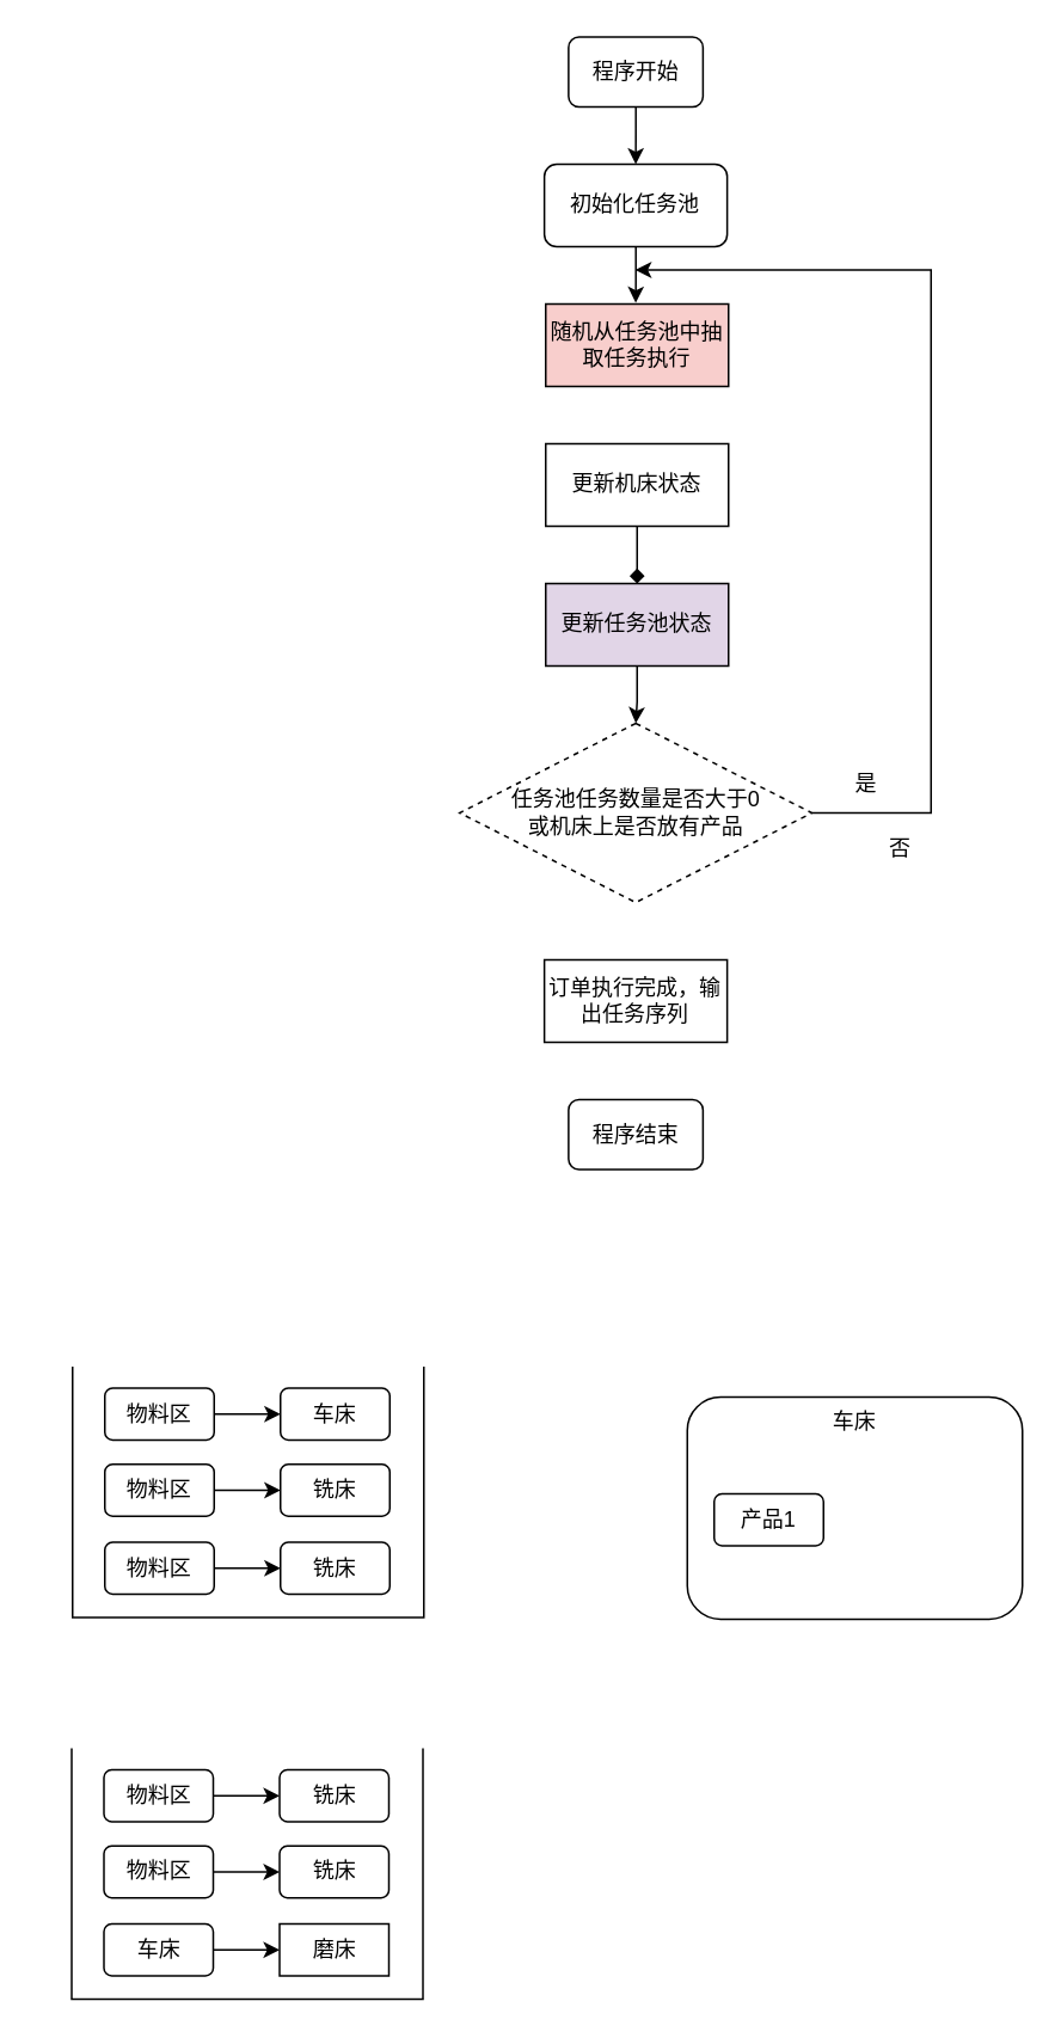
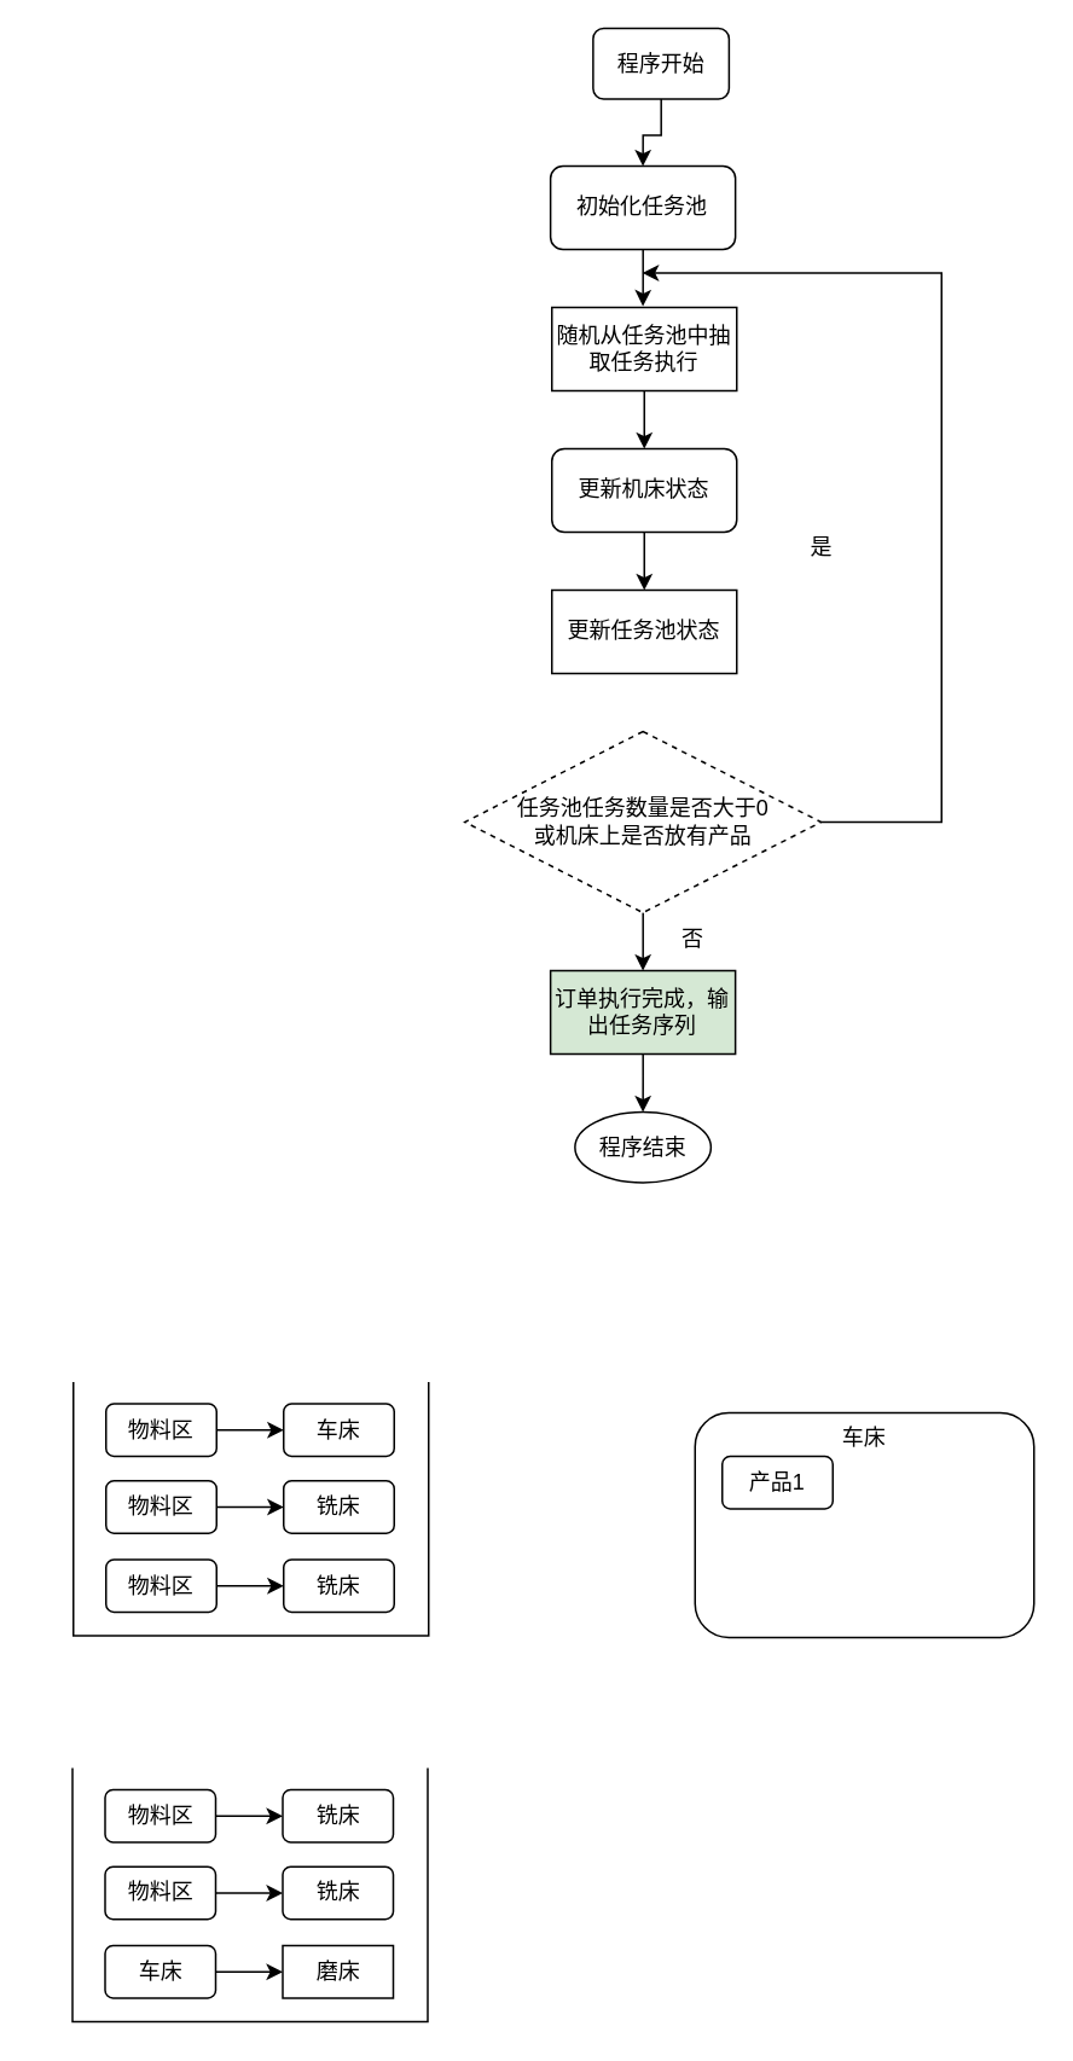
  <mxCell id="0" />
  <mxCell id="1" parent="0" />
  <mxCell id="2" style="edgeStyle=orthogonalEdgeStyle;rounded=0;orthogonalLoop=1;jettySize=auto;html=1;entryX=0.5;entryY=0;entryDx=0;entryDy=0;" edge="1" parent="1" source="3" target="5"><mxGeometry relative="1" as="geometry" /></mxCell>
- <mxCell id="3" value="程序开始" style="rounded=1;whiteSpace=wrap;html=1;" vertex="1" parent="1"><mxGeometry x="316.75" y="20" width="75" height="39" as="geometry" /></mxCell>
+ <mxCell id="3" value="程序开始" style="rounded=1;whiteSpace=wrap;html=1;" vertex="1" parent="1"><mxGeometry x="326.75" y="15" width="75" height="39" as="geometry" /></mxCell>
  <mxCell id="4" style="edgeStyle=orthogonalEdgeStyle;rounded=0;orthogonalLoop=1;jettySize=auto;html=1;" edge="1" parent="1" source="5"><mxGeometry relative="1" as="geometry"><mxPoint x="354.25" y="168.333" as="targetPoint" /></mxGeometry></mxCell>
  <mxCell id="5" value="初始化任务池" style="whiteSpace=wrap;html=1;rounded=1;" vertex="1" parent="1"><mxGeometry x="303.25" y="91" width="102" height="46" as="geometry" /></mxCell>
- <mxCell id="7" value="随机从任务池中抽取任务执行" style="rounded=0;whiteSpace=wrap;html=1;fillColor=#f8cecc;" vertex="1" parent="1"><mxGeometry x="304" y="169" width="102" height="46" as="geometry" /></mxCell>
- <mxCell id="8" style="edgeStyle=orthogonalEdgeStyle;rounded=0;orthogonalLoop=1;jettySize=auto;html=1;entryX=0.5;entryY=0;entryDx=0;entryDy=0;endArrow=diamond;" edge="1" parent="1" source="9" target="11"><mxGeometry relative="1" as="geometry" /></mxCell>
- <mxCell id="9" value="更新机床状态" style="rounded=0;whiteSpace=wrap;html=1;" vertex="1" parent="1"><mxGeometry x="304" y="247" width="102" height="46" as="geometry" /></mxCell>
- <mxCell id="10" style="edgeStyle=orthogonalEdgeStyle;rounded=0;orthogonalLoop=1;jettySize=auto;html=1;entryX=0.5;entryY=0;entryDx=0;entryDy=0;" edge="1" parent="1" source="11" target="14"><mxGeometry relative="1" as="geometry" /></mxCell>
- <mxCell id="11" value="更新任务池状态" style="rounded=0;whiteSpace=wrap;html=1;fillColor=#e1d5e7;" vertex="1" parent="1"><mxGeometry x="304" y="325" width="102" height="46" as="geometry" /></mxCell>
+ <mxCell id="6" style="edgeStyle=orthogonalEdgeStyle;rounded=0;orthogonalLoop=1;jettySize=auto;html=1;" edge="1" parent="1" source="7" target="9"><mxGeometry relative="1" as="geometry" /></mxCell>
+ <mxCell id="7" value="随机从任务池中抽取任务执行" style="rounded=0;whiteSpace=wrap;html=1;" vertex="1" parent="1"><mxGeometry x="304" y="169" width="102" height="46" as="geometry" /></mxCell>
+ <mxCell id="8" style="edgeStyle=orthogonalEdgeStyle;rounded=0;orthogonalLoop=1;jettySize=auto;html=1;entryX=0.5;entryY=0;entryDx=0;entryDy=0;" edge="1" parent="1" source="9" target="11"><mxGeometry relative="1" as="geometry" /></mxCell>
+ <mxCell id="9" value="更新机床状态" style="whiteSpace=wrap;html=1;rounded=1;" vertex="1" parent="1"><mxGeometry x="304" y="247" width="102" height="46" as="geometry" /></mxCell>
+ <mxCell id="11" value="更新任务池状态" style="rounded=0;whiteSpace=wrap;html=1;" vertex="1" parent="1"><mxGeometry x="304" y="325" width="102" height="46" as="geometry" /></mxCell>
  <mxCell id="12" style="edgeStyle=orthogonalEdgeStyle;rounded=0;orthogonalLoop=1;jettySize=auto;html=1;" edge="1" parent="1" source="14"><mxGeometry relative="1" as="geometry"><mxPoint x="354" y="150" as="targetPoint" /><Array as="points"><mxPoint x="519" y="453" /><mxPoint x="519" y="150" /></Array></mxGeometry></mxCell>
+ <mxCell id="13" style="edgeStyle=orthogonalEdgeStyle;rounded=0;orthogonalLoop=1;jettySize=auto;html=1;entryX=0.5;entryY=0;entryDx=0;entryDy=0;" edge="1" parent="1" source="14" target="17"><mxGeometry relative="1" as="geometry" /></mxCell>
  <mxCell id="14" value="任务池任务数量是否大于0&lt;br&gt;或机床上是否放有产品" style="rhombus;whiteSpace=wrap;html=1;dashed=1;" vertex="1" parent="1"><mxGeometry x="256" y="403" width="196.5" height="100" as="geometry" /></mxCell>
- <mxCell id="15" value="是" style="text;html=1;strokeColor=none;fillColor=none;align=center;verticalAlign=middle;whiteSpace=wrap;rounded=0;" vertex="1" parent="1"><mxGeometry x="452.5" y="422" width="60" height="30" as="geometry" /></mxCell>
- <mxCell id="17" value="订单执行完成，输出任务序列" style="rounded=0;whiteSpace=wrap;html=1;" vertex="1" parent="1"><mxGeometry x="303.25" y="535" width="102" height="46" as="geometry" /></mxCell>
- <mxCell id="18" value="程序结束" style="rounded=1;whiteSpace=wrap;html=1;" vertex="1" parent="1"><mxGeometry x="316.75" y="613" width="75" height="39" as="geometry" /></mxCell>
- <mxCell id="19" value="否" style="text;html=1;strokeColor=none;fillColor=none;align=center;verticalAlign=middle;whiteSpace=wrap;rounded=0;" vertex="1" parent="1"><mxGeometry x="472" y="458" width="60" height="30" as="geometry" /></mxCell>
+ <mxCell id="15" value="是" style="text;html=1;strokeColor=none;fillColor=none;align=center;verticalAlign=middle;whiteSpace=wrap;rounded=0;" vertex="1" parent="1"><mxGeometry x="422.5" y="287" width="60" height="30" as="geometry" /></mxCell>
+ <mxCell id="16" style="edgeStyle=orthogonalEdgeStyle;rounded=0;orthogonalLoop=1;jettySize=auto;html=1;entryX=0.5;entryY=0;entryDx=0;entryDy=0;" edge="1" parent="1" source="17" target="18"><mxGeometry relative="1" as="geometry" /></mxCell>
+ <mxCell id="17" value="订单执行完成，输出任务序列" style="rounded=0;whiteSpace=wrap;html=1;fillColor=#d5e8d4;" vertex="1" parent="1"><mxGeometry x="303.25" y="535" width="102" height="46" as="geometry" /></mxCell>
+ <mxCell id="18" value="程序结束" style="ellipse;whiteSpace=wrap;html=1;" vertex="1" parent="1"><mxGeometry x="316.75" y="613" width="75" height="39" as="geometry" /></mxCell>
+ <mxCell id="19" value="否" style="text;html=1;strokeColor=none;fillColor=none;align=center;verticalAlign=middle;whiteSpace=wrap;rounded=0;" vertex="1" parent="1"><mxGeometry x="352" y="503" width="60" height="30" as="geometry" /></mxCell>
  <mxCell id="20" value="" style="rounded=0;whiteSpace=wrap;html=1;" vertex="1" parent="1"><mxGeometry x="40" y="760" width="196" height="142" as="geometry" /></mxCell>
  <mxCell id="21" value="" style="rounded=0;whiteSpace=wrap;html=1;strokeColor=none;" vertex="1" parent="1"><mxGeometry x="21" y="702" width="235" height="60" as="geometry" /></mxCell>
  <mxCell id="22" style="edgeStyle=orthogonalEdgeStyle;rounded=0;orthogonalLoop=1;jettySize=auto;html=1;entryX=0;entryY=0.5;entryDx=0;entryDy=0;" edge="1" parent="1" source="23" target="24"><mxGeometry relative="1" as="geometry" /></mxCell>
  <mxCell id="23" value="物料区" style="rounded=1;whiteSpace=wrap;html=1;" vertex="1" parent="1"><mxGeometry x="58" y="774" width="61" height="29" as="geometry" /></mxCell>
  <mxCell id="24" value="车床" style="rounded=1;whiteSpace=wrap;html=1;" vertex="1" parent="1"><mxGeometry x="156" y="774" width="61" height="29" as="geometry" /></mxCell>
  <mxCell id="25" style="edgeStyle=orthogonalEdgeStyle;rounded=0;orthogonalLoop=1;jettySize=auto;html=1;entryX=0;entryY=0.5;entryDx=0;entryDy=0;" edge="1" parent="1" source="26" target="29"><mxGeometry relative="1" as="geometry" /></mxCell>
  <mxCell id="26" value="物料区" style="rounded=1;whiteSpace=wrap;html=1;" vertex="1" parent="1"><mxGeometry x="58" y="816.5" width="61" height="29" as="geometry" /></mxCell>
  <mxCell id="27" style="edgeStyle=orthogonalEdgeStyle;rounded=0;orthogonalLoop=1;jettySize=auto;html=1;entryX=0;entryY=0.5;entryDx=0;entryDy=0;" edge="1" parent="1" source="28" target="30"><mxGeometry relative="1" as="geometry" /></mxCell>
  <mxCell id="28" value="物料区" style="rounded=1;whiteSpace=wrap;html=1;" vertex="1" parent="1"><mxGeometry x="58" y="860" width="61" height="29" as="geometry" /></mxCell>
  <mxCell id="29" value="铣床" style="rounded=1;whiteSpace=wrap;html=1;" vertex="1" parent="1"><mxGeometry x="156" y="816.5" width="61" height="29" as="geometry" /></mxCell>
  <mxCell id="30" value="铣床" style="rounded=1;whiteSpace=wrap;html=1;" vertex="1" parent="1"><mxGeometry x="156" y="860" width="61" height="29" as="geometry" /></mxCell>
  <mxCell id="31" value="车床" style="rounded=1;whiteSpace=wrap;html=1;verticalAlign=top;" vertex="1" parent="1"><mxGeometry x="383" y="779" width="187" height="124" as="geometry" /></mxCell>
- <mxCell id="32" value="产品1" style="rounded=1;whiteSpace=wrap;html=1;" vertex="1" parent="1"><mxGeometry x="398" y="833" width="61" height="29" as="geometry" /></mxCell>
+ <mxCell id="32" value="产品1" style="rounded=1;whiteSpace=wrap;html=1;" vertex="1" parent="1"><mxGeometry x="398" y="803" width="61" height="29" as="geometry" /></mxCell>
  <mxCell id="33" value="" style="rounded=0;whiteSpace=wrap;html=1;" vertex="1" parent="1"><mxGeometry x="39.5" y="973" width="196" height="142" as="geometry" /></mxCell>
  <mxCell id="34" value="" style="rounded=0;whiteSpace=wrap;html=1;strokeColor=none;" vertex="1" parent="1"><mxGeometry x="20.5" y="915" width="235" height="60" as="geometry" /></mxCell>
  <mxCell id="35" style="edgeStyle=orthogonalEdgeStyle;rounded=0;orthogonalLoop=1;jettySize=auto;html=1;entryX=0;entryY=0.5;entryDx=0;entryDy=0;" edge="1" parent="1" source="36" target="37"><mxGeometry relative="1" as="geometry" /></mxCell>
  <mxCell id="36" value="物料区" style="rounded=1;whiteSpace=wrap;html=1;" vertex="1" parent="1"><mxGeometry x="57.5" y="987" width="61" height="29" as="geometry" /></mxCell>
  <mxCell id="37" value="铣床" style="rounded=1;whiteSpace=wrap;html=1;" vertex="1" parent="1"><mxGeometry x="155.5" y="987" width="61" height="29" as="geometry" /></mxCell>
  <mxCell id="38" style="edgeStyle=orthogonalEdgeStyle;rounded=0;orthogonalLoop=1;jettySize=auto;html=1;entryX=0;entryY=0.5;entryDx=0;entryDy=0;" edge="1" parent="1" source="39" target="42"><mxGeometry relative="1" as="geometry" /></mxCell>
  <mxCell id="39" value="物料区" style="rounded=1;whiteSpace=wrap;html=1;" vertex="1" parent="1"><mxGeometry x="57.5" y="1029.5" width="61" height="29" as="geometry" /></mxCell>
  <mxCell id="40" style="edgeStyle=orthogonalEdgeStyle;rounded=0;orthogonalLoop=1;jettySize=auto;html=1;entryX=0;entryY=0.5;entryDx=0;entryDy=0;" edge="1" parent="1" source="41" target="43"><mxGeometry relative="1" as="geometry" /></mxCell>
  <mxCell id="41" value="车床" style="rounded=1;whiteSpace=wrap;html=1;" vertex="1" parent="1"><mxGeometry x="57.5" y="1073" width="61" height="29" as="geometry" /></mxCell>
  <mxCell id="42" value="铣床" style="rounded=1;whiteSpace=wrap;html=1;" vertex="1" parent="1"><mxGeometry x="155.5" y="1029.5" width="61" height="29" as="geometry" /></mxCell>
  <mxCell id="43" value="磨床" style="whiteSpace=wrap;html=1;rounded=0;" vertex="1" parent="1"><mxGeometry x="155.5" y="1073" width="61" height="29" as="geometry" /></mxCell>
